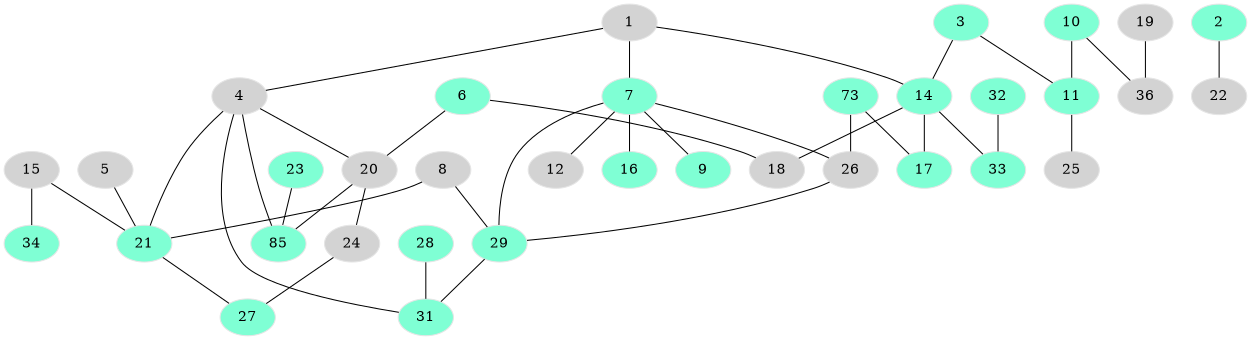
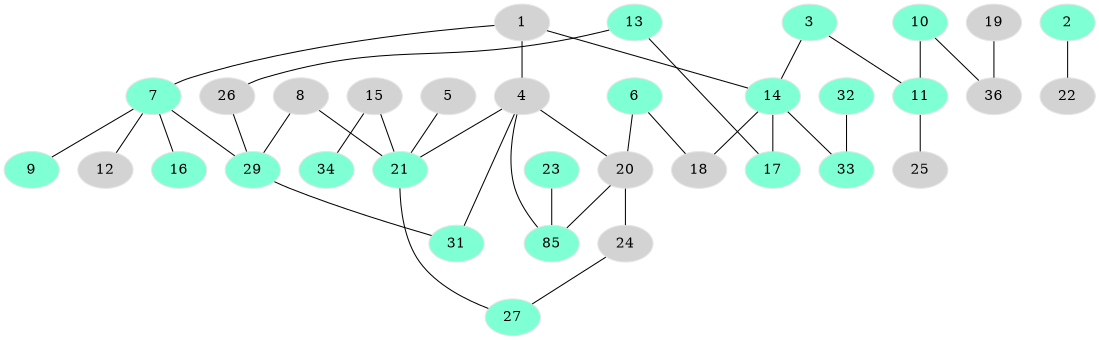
  graph {
    node [color=gray90 fillcolor=aquamarine style=filled]
    edge [weight=1.0]
    1 [fillcolor=lightgrey]
    4 [fillcolor=lightgrey]
    7
    14
    21
    20 [fillcolor=lightgrey]
    31
    n8 [label=85]
    9
    12 [fillcolor=lightgrey]
    16
    26 [fillcolor=lightgrey]
    29
    18 [fillcolor=lightgrey]
    17
    33
    22 [fillcolor=lightgrey]
    2
    27
    3
    11
    25 [fillcolor=lightgrey]
    24 [fillcolor=lightgrey]
    5 [fillcolor=lightgrey]
    6
    8 [fillcolor=lightgrey]
    10
    36 [fillcolor=lightgrey]
-   13 [label=73]
+   13
    15 [fillcolor=lightgrey]
    34
    19 [fillcolor=lightgrey]
    23
-   28
    32
    1 -- 4
    1 -- 7
    1 -- 14
    4 -- 21
    4 -- 20
    4 -- 31
    4 -- n8
    7 -- 9
    7 -- 12
    7 -- 16
-   7 -- 26
    7 -- 29
    14 -- 18
    14 -- 17
    14 -- 33
    21 -- 27
    20 -- n8
    20 -- 24
    26 -- 29
    29 -- 31
    2 -- 22
    3 -- 14
    3 -- 11
    11 -- 25
    24 -- 27
    5 -- 21
    6 -- 20
    6 -- 18
    8 -- 21
    8 -- 29
    10 -- 11
    10 -- 36
    13 -- 26
    13 -- 17
    15 -- 21
    15 -- 34
    19 -- 36
    23 -- n8
-   28 -- 31
    32 -- 33
  }
